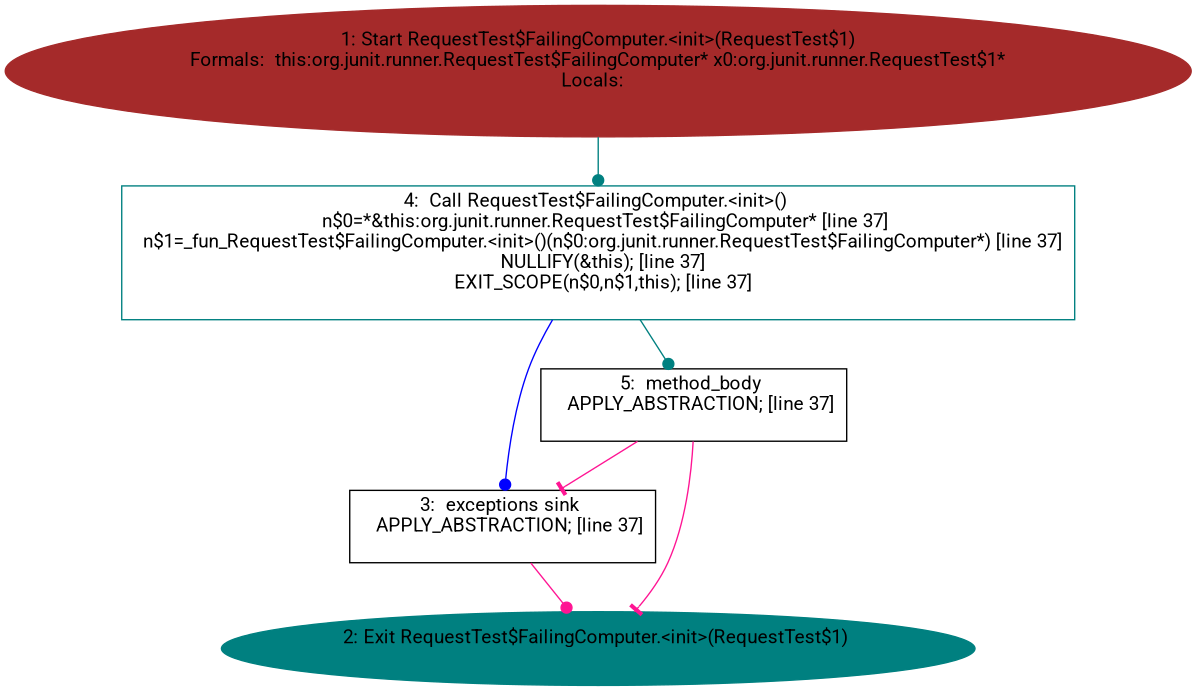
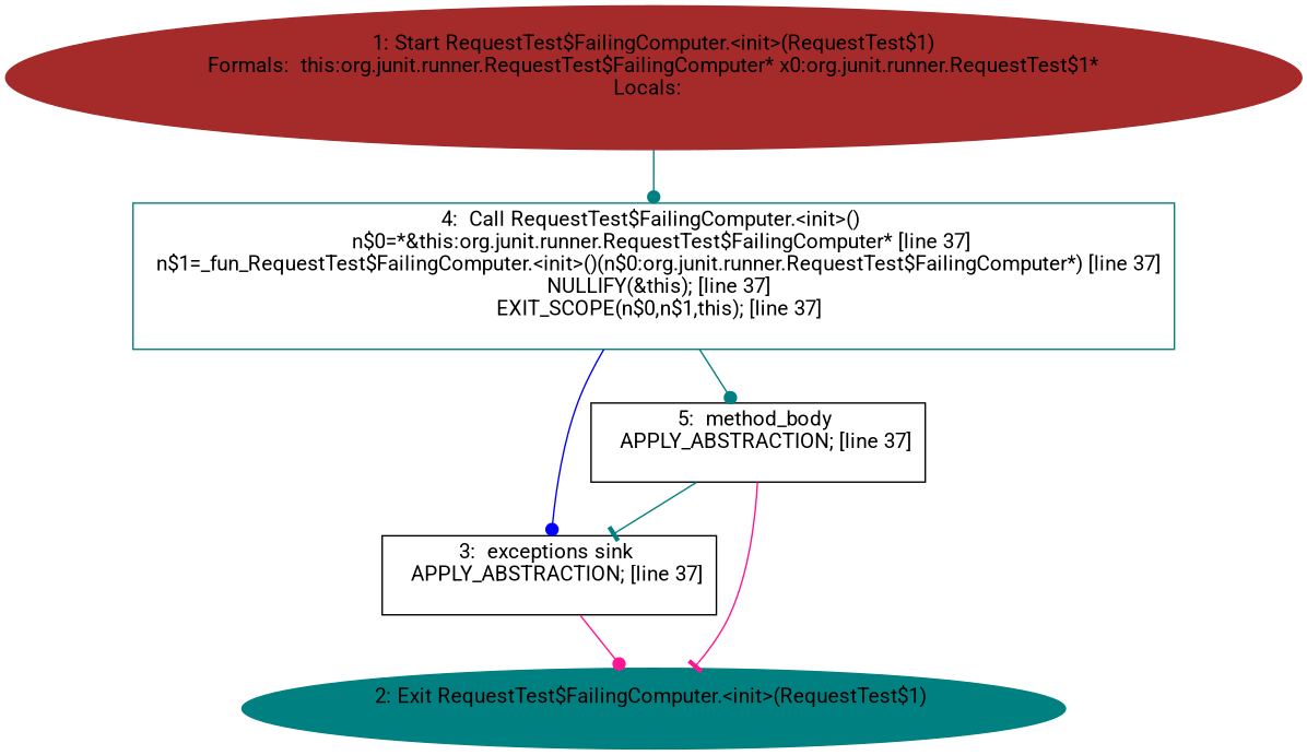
  digraph {
    fontname=Roboto
    node [color=teal fontname=Roboto shape=box]
    edge [color=deeppink arrowhead=dot fontname=Roboto]
    n1 [color=brown label="1: Start RequestTest$FailingComputer.<init>(RequestTest$1)\nFormals:  this:org.junit.runner.RequestTest$FailingComputer* x0:org.junit.runner.RequestTest$1*\nLocals:  \n  " style=filled shape=""]
    n2 [label="4:  Call RequestTest$FailingComputer.<init>() \n   n$0=*&this:org.junit.runner.RequestTest$FailingComputer* [line 37]\n  n$1=_fun_RequestTest$FailingComputer.<init>()(n$0:org.junit.runner.RequestTest$FailingComputer*) [line 37]\n  NULLIFY(&this); [line 37]\n  EXIT_SCOPE(n$0,n$1,this); [line 37]\n "]
    n3 [label="3:  exceptions sink \n   APPLY_ABSTRACTION; [line 37]\n " color=black]
    n4 [label="5:  method_body \n   APPLY_ABSTRACTION; [line 37]\n " color=black]
    n5 [label="2: Exit RequestTest$FailingComputer.<init>(RequestTest$1) \n  " style=filled shape=""]
    n1 -> n2 [color=teal]
    n2 -> n3 [color=blue]
    n2 -> n4 [color=teal]
    n3 -> n5
-   n4 -> n3 [arrowhead=tee]
+   n4 -> n3 [color=teal arrowhead=tee]
    n4 -> n5 [arrowhead=tee]
  }
